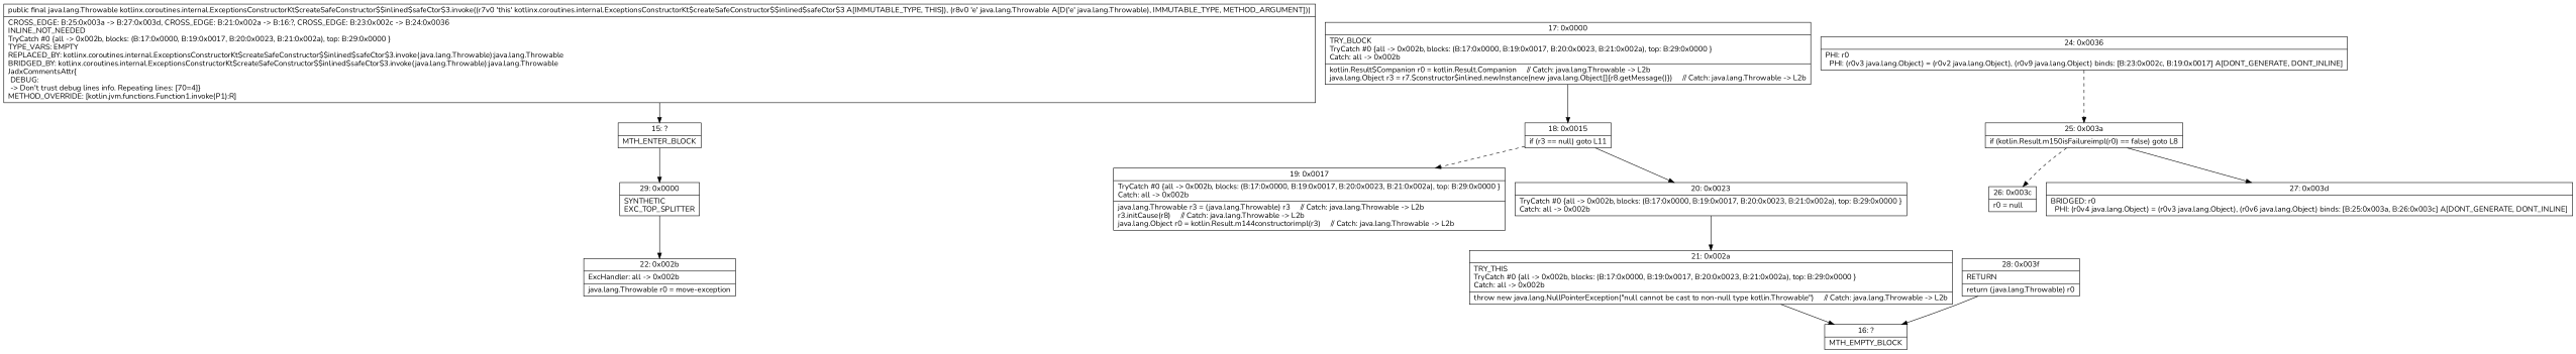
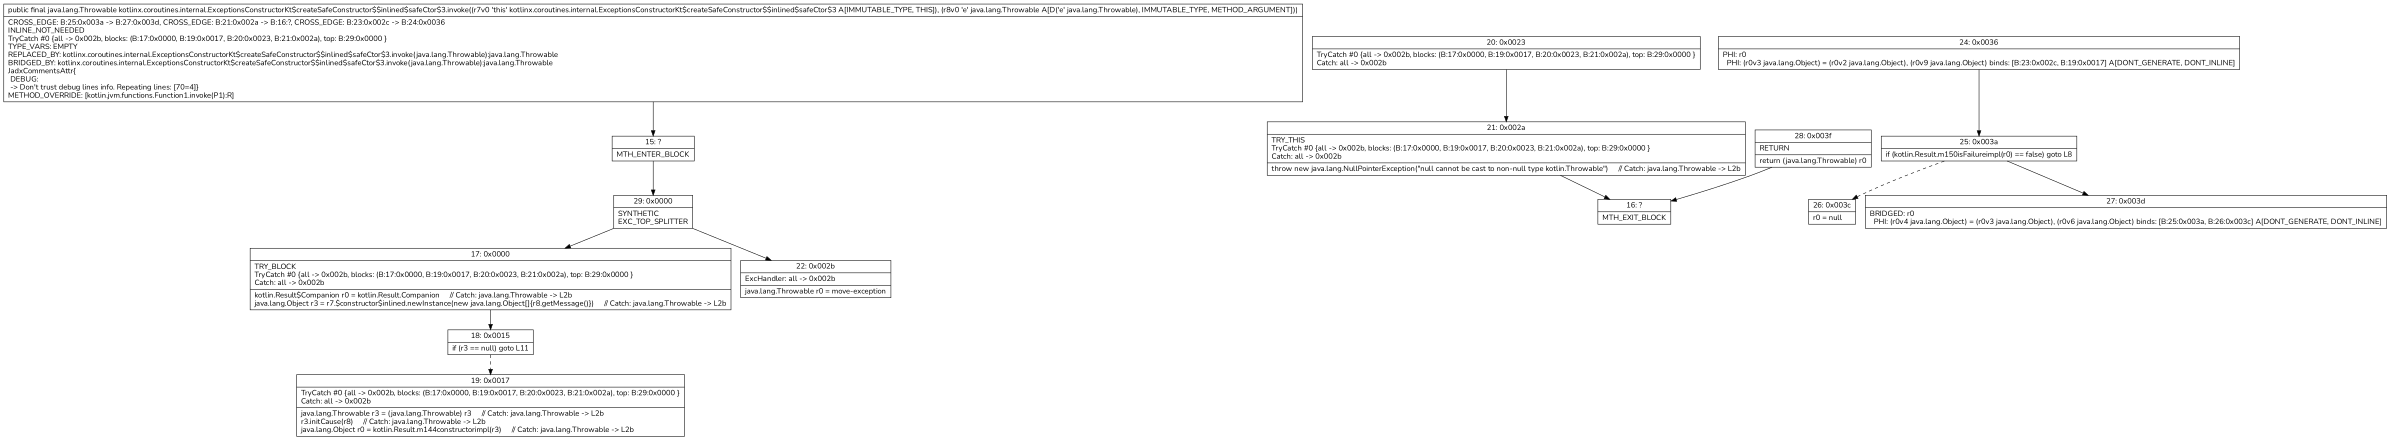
  digraph {
    fontname=Nunito
    node [fontname=Nunito shape=record]
    edge [fontname=Nunito]
    n1 [label="{15\:\ ?|MTH_ENTER_BLOCK\l}"]
    n2 [label="{29\:\ 0x0000|SYNTHETIC\lEXC_TOP_SPLITTER\l}"]
    n3 [label="{17\:\ 0x0000|TRY_BLOCK\lTryCatch #0 \{all \-\> 0x002b, blocks: (B:17:0x0000, B:19:0x0017, B:20:0x0023, B:21:0x002a), top: B:29:0x0000 \}\lCatch: all \-\> 0x002b\l|kotlin.Result$Companion r0 = kotlin.Result.Companion     \/\/ Catch: java.lang.Throwable \-\> L2b\ljava.lang.Object r3 = r7.$constructor$inlined.newInstance(new java.lang.Object[]\{r8.getMessage()\})     \/\/ Catch: java.lang.Throwable \-\> L2b\l}"]
    n4 [label="{22\:\ 0x002b|ExcHandler: all \-\> 0x002b\l|java.lang.Throwable r0 = move\-exception\l}"]
    n5 [label="{18\:\ 0x0015|if (r3 == null) goto L11\l}"]
    n6 [label="{19\:\ 0x0017|TryCatch #0 \{all \-\> 0x002b, blocks: (B:17:0x0000, B:19:0x0017, B:20:0x0023, B:21:0x002a), top: B:29:0x0000 \}\lCatch: all \-\> 0x002b\l|java.lang.Throwable r3 = (java.lang.Throwable) r3     \/\/ Catch: java.lang.Throwable \-\> L2b\lr3.initCause(r8)     \/\/ Catch: java.lang.Throwable \-\> L2b\ljava.lang.Object r0 = kotlin.Result.m144constructorimpl(r3)     \/\/ Catch: java.lang.Throwable \-\> L2b\l}"]
    n7 [label="{20\:\ 0x0023|TryCatch #0 \{all \-\> 0x002b, blocks: (B:17:0x0000, B:19:0x0017, B:20:0x0023, B:21:0x002a), top: B:29:0x0000 \}\lCatch: all \-\> 0x002b\l}"]
    n8 [label="{21\:\ 0x002a|TRY_THIS\lTryCatch #0 \{all \-\> 0x002b, blocks: (B:17:0x0000, B:19:0x0017, B:20:0x0023, B:21:0x002a), top: B:29:0x0000 \}\lCatch: all \-\> 0x002b\l|throw new java.lang.NullPointerException(\"null cannot be cast to non\-null type kotlin.Throwable\")     \/\/ Catch: java.lang.Throwable \-\> L2b\l}"]
    n9 [label="{24\:\ 0x0036|PHI: r0 \l  PHI: (r0v3 java.lang.Object) = (r0v2 java.lang.Object), (r0v9 java.lang.Object) binds: [B:23:0x002c, B:19:0x0017] A[DONT_GENERATE, DONT_INLINE]\l}"]
    n10 [label="{25\:\ 0x003a|if (kotlin.Result.m150isFailureimpl(r0) == false) goto L8\l}"]
    n11 [label="{26\:\ 0x003c|r0 = null\l}"]
    n12 [label="{27\:\ 0x003d|BRIDGED: r0 \l  PHI: (r0v4 java.lang.Object) = (r0v3 java.lang.Object), (r0v6 java.lang.Object) binds: [B:25:0x003a, B:26:0x003c] A[DONT_GENERATE, DONT_INLINE]\l}"]
    n13 [label="{28\:\ 0x003f|RETURN\l|return (java.lang.Throwable) r0\l}"]
-   n14 [label="{16\:\ ?|MTH_EMPTY_BLOCK\l}"]
+   n14 [label="{16\:\ ?|MTH_EXIT_BLOCK\l}"]
    n15 [label="{public final java.lang.Throwable kotlinx.coroutines.internal.ExceptionsConstructorKt$createSafeConstructor$$inlined$safeCtor$3.invoke((r7v0 'this' kotlinx.coroutines.internal.ExceptionsConstructorKt$createSafeConstructor$$inlined$safeCtor$3 A[IMMUTABLE_TYPE, THIS]), (r8v0 'e' java.lang.Throwable A[D('e' java.lang.Throwable), IMMUTABLE_TYPE, METHOD_ARGUMENT]))  | CROSS_EDGE: B:25:0x003a \-\> B:27:0x003d, CROSS_EDGE: B:21:0x002a \-\> B:16:?, CROSS_EDGE: B:23:0x002c \-\> B:24:0x0036\lINLINE_NOT_NEEDED\lTryCatch #0 \{all \-\> 0x002b, blocks: (B:17:0x0000, B:19:0x0017, B:20:0x0023, B:21:0x002a), top: B:29:0x0000 \}\lTYPE_VARS: EMPTY\lREPLACED_BY: kotlinx.coroutines.internal.ExceptionsConstructorKt$createSafeConstructor$$inlined$safeCtor$3.invoke(java.lang.Throwable):java.lang.Throwable\lBRIDGED_BY: kotlinx.coroutines.internal.ExceptionsConstructorKt$createSafeConstructor$$inlined$safeCtor$3.invoke(java.lang.Throwable):java.lang.Throwable\lJadxCommentsAttr\{\l DEBUG: \l \-\> Don't trust debug lines info. Repeating lines: [70=4]\}\lMETHOD_OVERRIDE: [kotlin.jvm.functions.Function1.invoke(P1):R]\l}"]
    n1 -> n2
+   n2 -> n3
    n2 -> n4
    n3 -> n5
    n5 -> n6 [style=dashed]
-   n5 -> n7
    n7 -> n8
    n8 -> n14
-   n9 -> n10 [style=dashed]
+   n9 -> n10
    n10 -> n11 [style=dashed]
    n10 -> n12
    n13 -> n14
    n15 -> n1
  }
